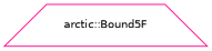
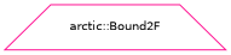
  digraph {
    rankdir=LR
-   n1 [color=deeppink fillcolor=white fontname=Helvetica fontsize=10 height=0.2 label="arctic::Bound5F" shape=trapezium style=filled width=0.4]
+   n1 [color=deeppink fillcolor=white fontname=Helvetica fontsize=10 height=0.2 label="arctic::Bound2F" shape=trapezium style=filled width=0.4]
  }
